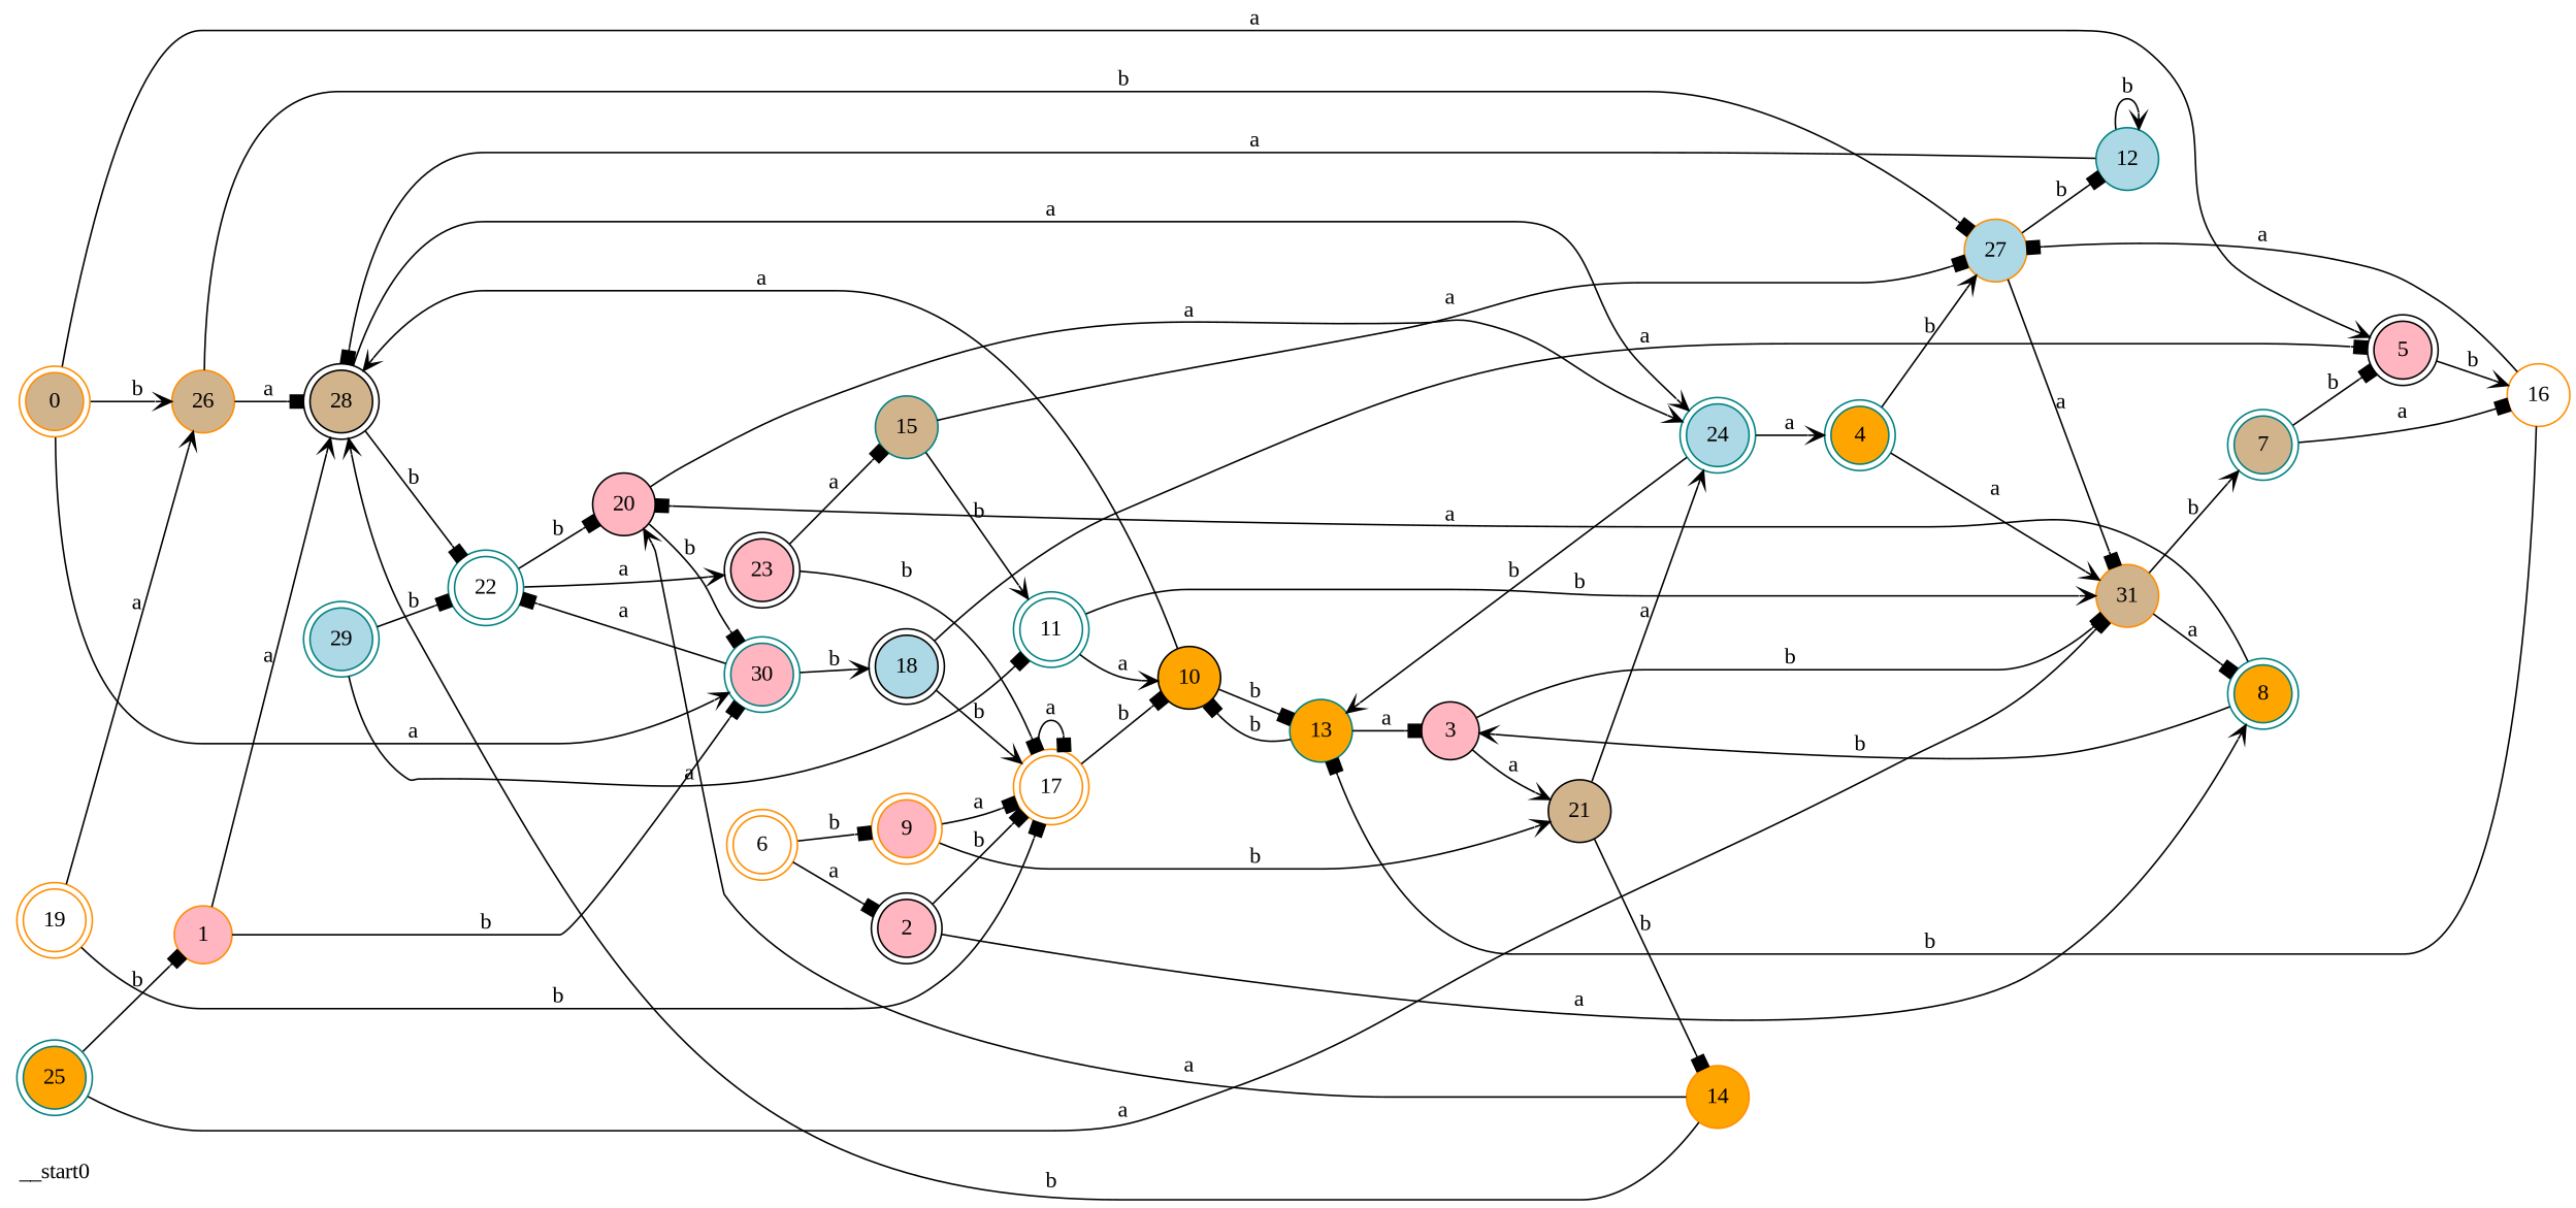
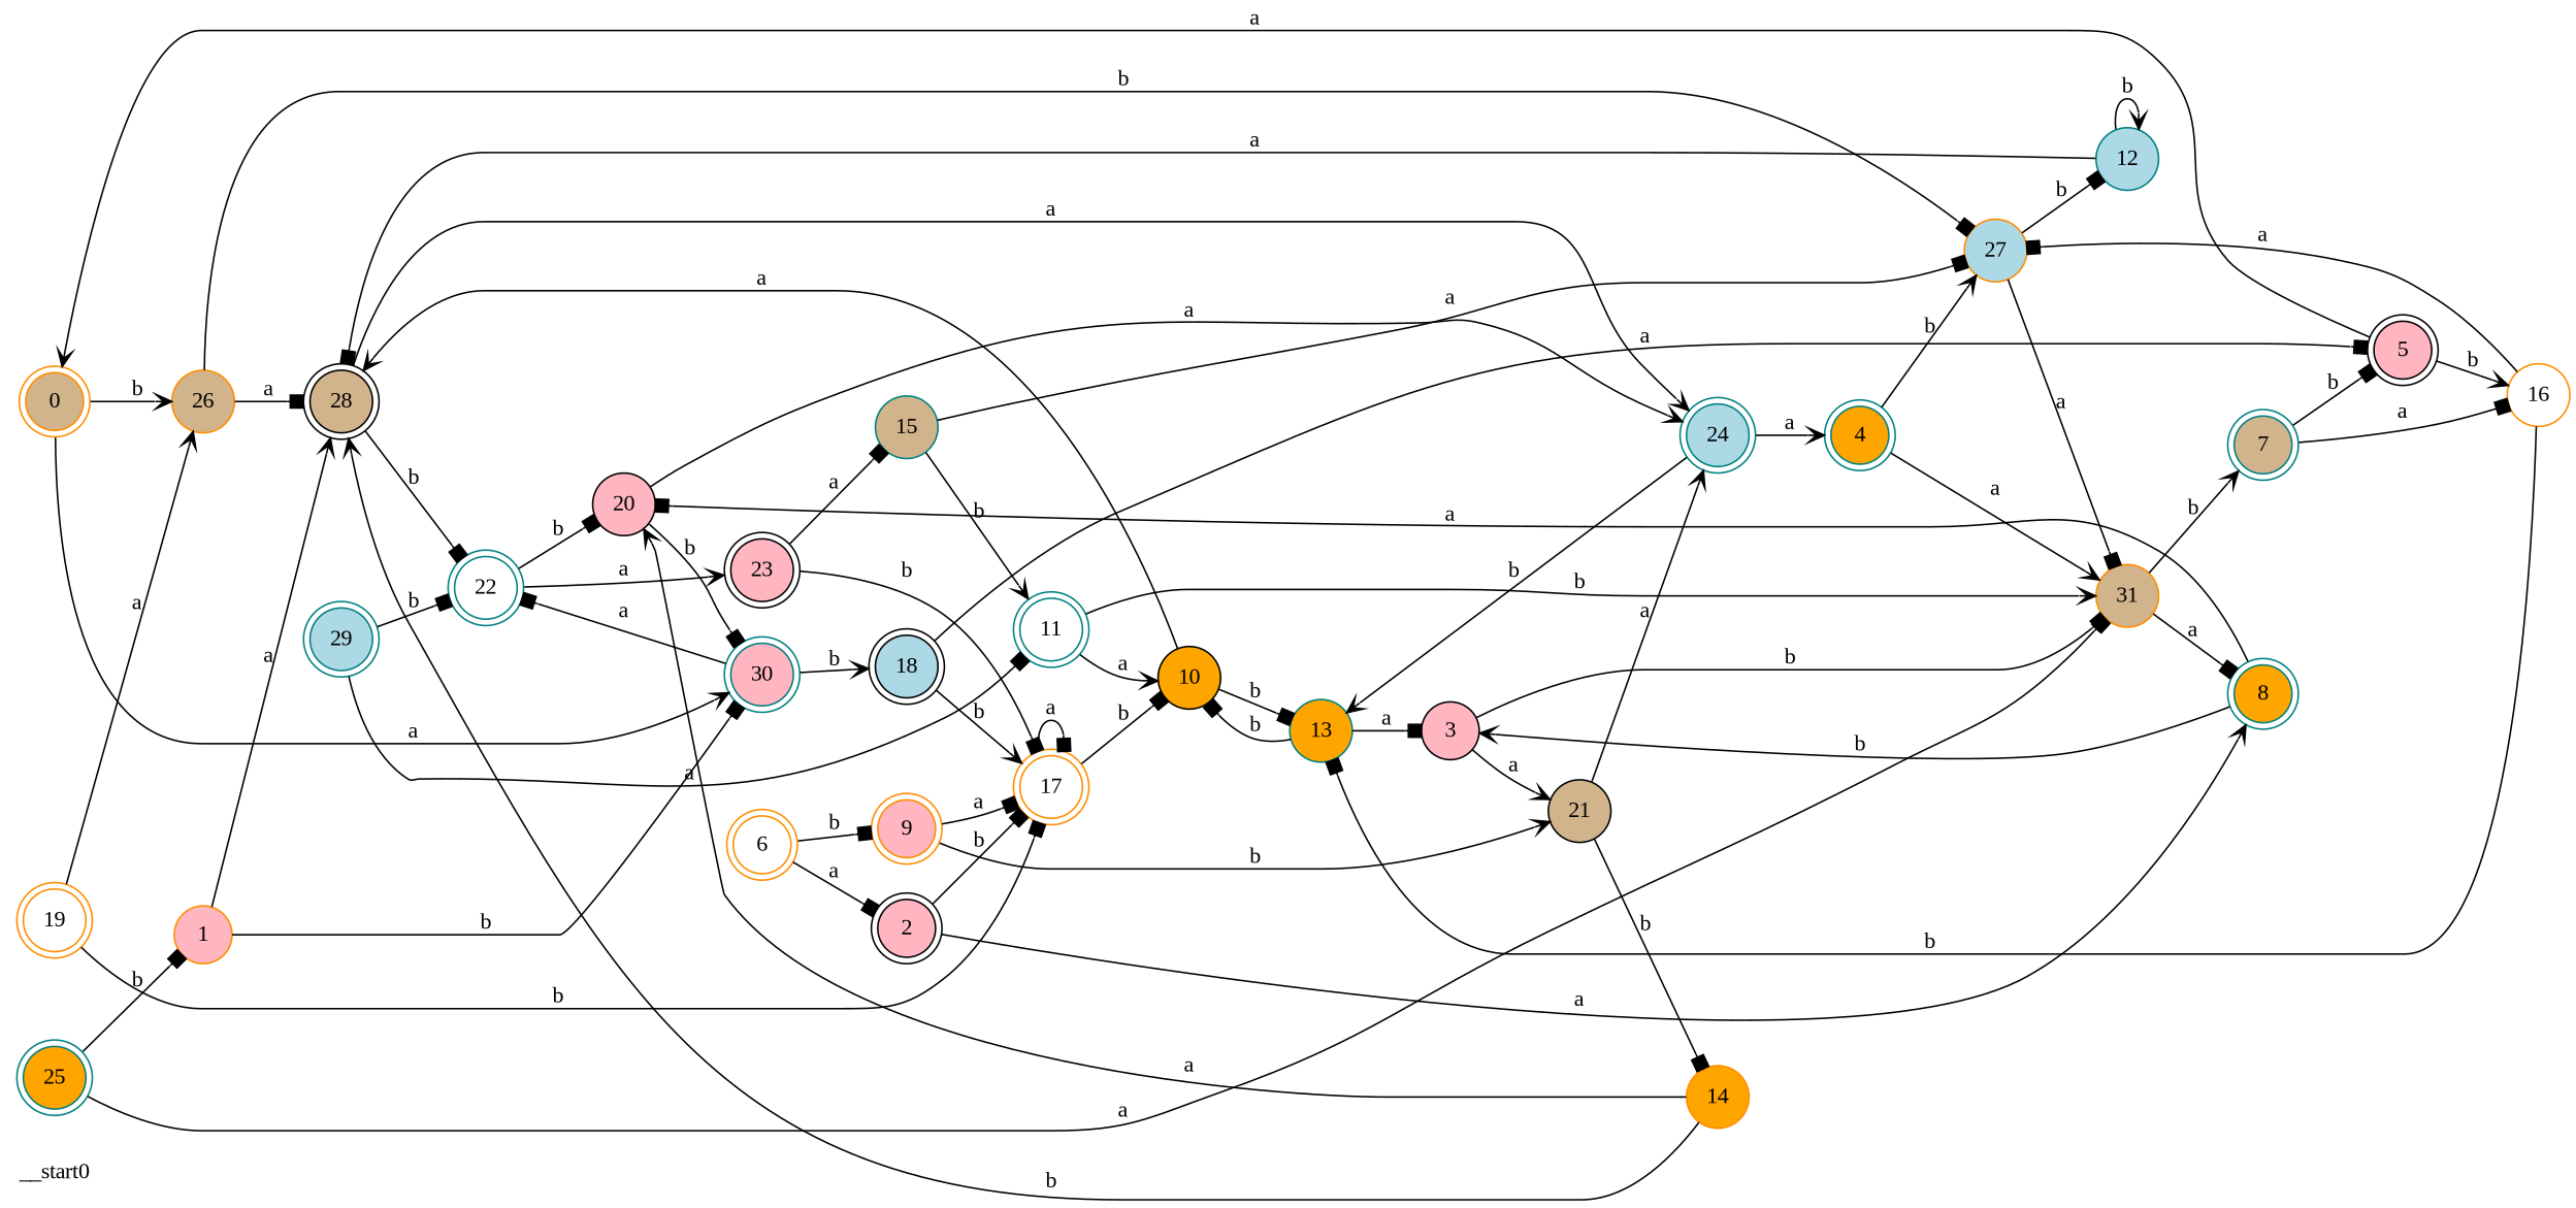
  digraph {
    fontname="Liberation Serif"
    rankdir=LR
    node [color=darkorange fillcolor=lightpink fontname="Liberation Serif" shape=doublecircle style="rounded,filled"]
    edge [arrowhead=box fontname="Liberation Serif"]
    __start0 [fillcolor=white shape=none style=filled]
    n2 [fillcolor=tan label=0]
    n3 [fillcolor=tan label=26 shape=circle style=filled]
    n4 [color=teal label=30]
    n5 [color=black fillcolor=tan label=28]
    n6 [fillcolor=lightblue label=27 shape=circle style=filled]
    n7 [color=black fillcolor=lightblue label=18]
    n8 [color=teal fillcolor=white label=22]
    n9 [label=1 shape=circle style=filled]
    n10 [color=teal fillcolor=lightblue label=24]
    n11 [color=black label=2]
    n12 [color=teal fillcolor=orange label=8 style=filled]
    n13 [fillcolor=white label=17]
    n14 [color=black label=3 shape=circle style=filled]
    n15 [color=black label=20 shape=circle style=filled]
    n16 [color=black fillcolor=orange label=10 shape=circle style=filled]
    n17 [color=black fillcolor=tan label=21 shape=circle style=filled]
    n18 [fillcolor=tan label=31 shape=circle style=filled]
    n19 [fillcolor=orange label=14 shape=circle style=filled]
    n20 [color=teal fillcolor=tan label=7]
    n21 [color=teal fillcolor=orange label=4]
    n22 [color=teal fillcolor=lightblue label=12 shape=circle style=filled]
    n23 [color=black label=5]
    n24 [fillcolor=white label=16 shape=circle style=filled]
    n25 [color=teal fillcolor=orange label=13 shape=circle style=filled]
    n26 [fillcolor=white label=6]
    n27 [label=9]
    n28 [color=teal fillcolor=white label=11]
    n29 [color=teal fillcolor=tan label=15 shape=circle style=filled]
    n30 [fillcolor=white label=19]
    n31 [color=black label=23]
    n32 [color=teal fillcolor=orange label=25]
    n33 [color=teal fillcolor=lightblue label=29]
    n2 -> n3 [arrowhead=vee label=b]
    n2 -> n4 [arrowhead=vee label=a]
    n3 -> n5 [label=a]
    n3 -> n6 [label=b]
    n4 -> n7 [arrowhead=vee label=b]
    n4 -> n8 [label=a]
    n5 -> n8 [label=b]
    n5 -> n10 [arrowhead=vee label=a]
    n6 -> n18 [label=a]
    n6 -> n22 [label=b]
    n7 -> n13 [arrowhead=vee label=b]
    n7 -> n23 [label=a]
    n8 -> n15 [label=b]
    n8 -> n31 [arrowhead=vee label=a]
    n9 -> n4 [label=b]
    n9 -> n5 [arrowhead=vee label=a]
    n10 -> n21 [arrowhead=vee label=a]
    n10 -> n25 [arrowhead=vee label=b]
    n11 -> n12 [arrowhead=vee label=a]
    n11 -> n13 [label=b]
    n12 -> n14 [arrowhead=vee label=b]
    n12 -> n15 [label=a]
    n13 -> n13 [label=a]
    n13 -> n16 [label=b]
    n14 -> n17 [arrowhead=vee label=a]
    n14 -> n18 [label=b]
    n15 -> n4 [label=b]
    n15 -> n10 [arrowhead=vee label=a]
    n16 -> n5 [arrowhead=vee label=a]
    n16 -> n25 [label=b]
    n17 -> n10 [arrowhead=vee label=a]
    n17 -> n19 [label=b]
    n18 -> n12 [label=a]
    n18 -> n20 [arrowhead=vee label=b]
    n19 -> n5 [arrowhead=vee label=b]
    n19 -> n15 [arrowhead=vee label=a]
    n20 -> n23 [label=b]
    n20 -> n24 [label=a]
    n21 -> n6 [arrowhead=vee label=b]
    n21 -> n18 [arrowhead=vee label=a]
    n22 -> n5 [label=a]
    n22 -> n22 [arrowhead=vee label=b]
-   n2 -> n23 [arrowhead=vee label=a]
+   n23 -> n2 [arrowhead=vee label=a]
    n23 -> n24 [arrowhead=vee label=b]
    n24 -> n6 [label=a]
    n24 -> n25 [label=b]
    n25 -> n14 [label=a]
    n25 -> n16 [label=b]
    n26 -> n11 [label=a]
    n26 -> n27 [label=b]
    n27 -> n13 [label=a]
    n27 -> n17 [arrowhead=vee label=b]
    n28 -> n16 [arrowhead=vee label=a]
    n28 -> n18 [arrowhead=vee label=b]
    n29 -> n6 [label=a]
    n29 -> n28 [arrowhead=vee label=b]
    n30 -> n3 [arrowhead=vee label=a]
    n30 -> n13 [label=b]
    n31 -> n13 [label=b]
    n31 -> n29 [label=a]
    n32 -> n9 [label=b]
    n32 -> n18 [label=a]
    n33 -> n8 [label=b]
    n33 -> n28 [label=a]
  }
